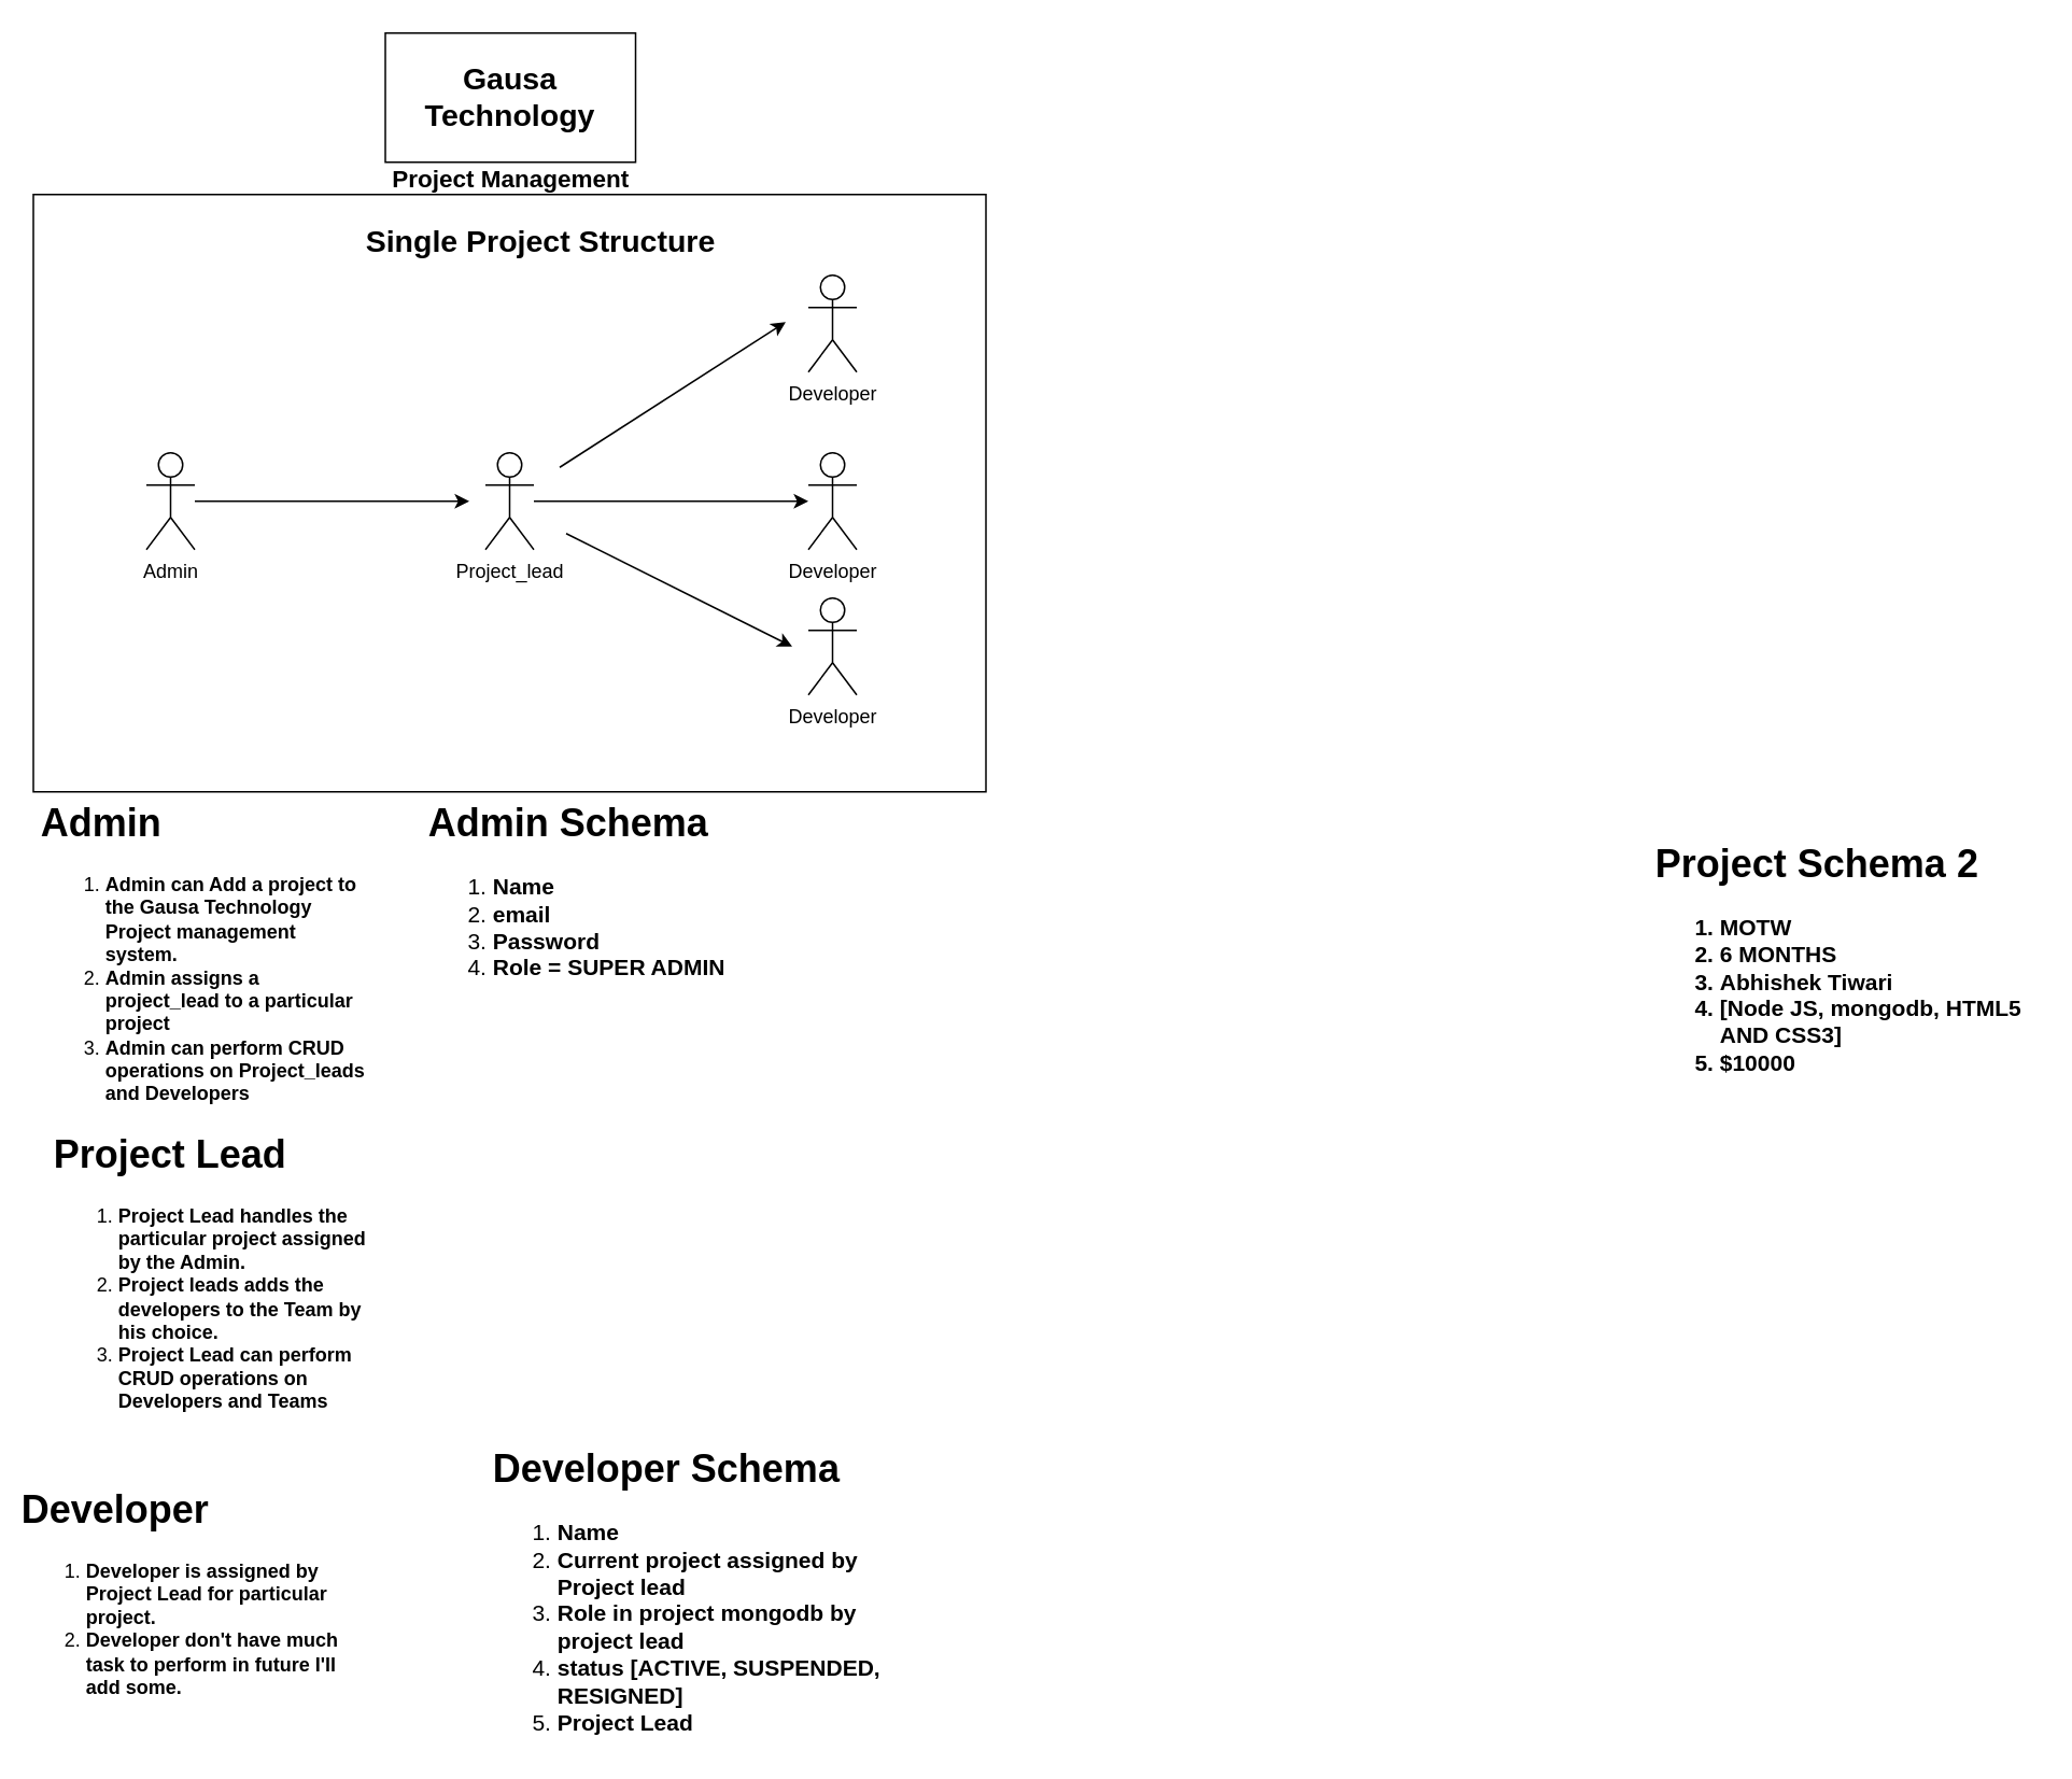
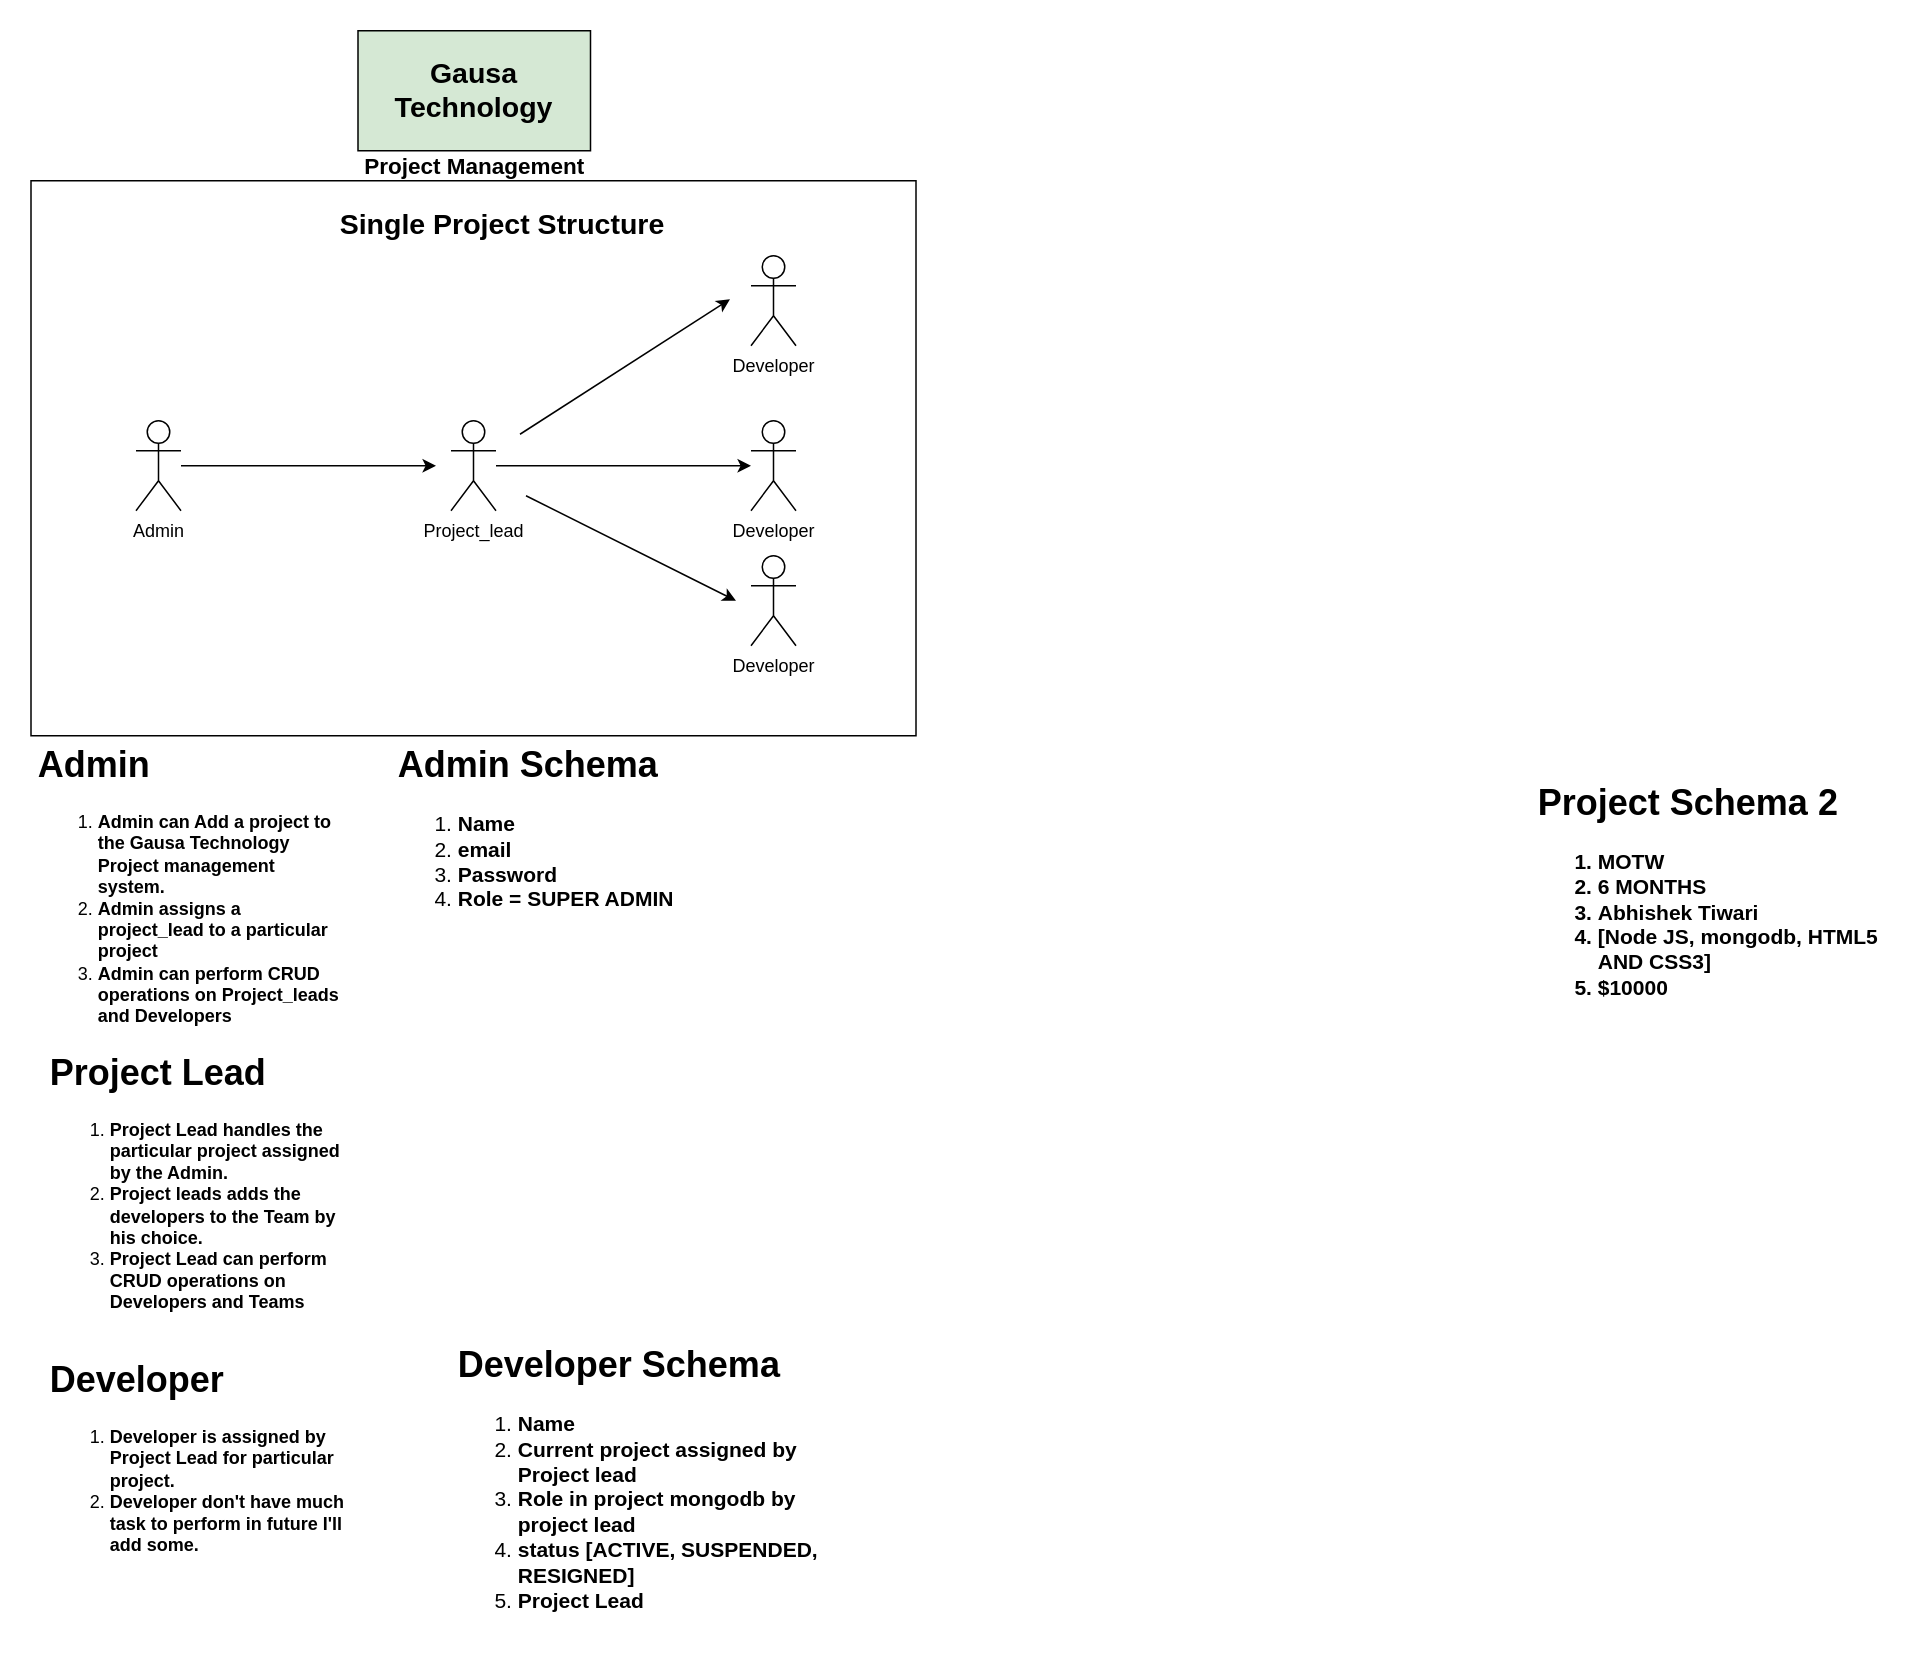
  <mxCell id="0" />
  <mxCell id="1" parent="0" />
- <mxCell id="2" value="&lt;font style=&quot;font-size: 19px&quot;&gt;&lt;b&gt;Gausa Technology&lt;/b&gt;&lt;/font&gt;" style="rounded=0;whiteSpace=wrap;html=1;" parent="1" vertex="1"><mxGeometry x="238" y="20" width="155" height="80" as="geometry" /></mxCell>
+ <mxCell id="2" value="&lt;font style=&quot;font-size: 19px&quot;&gt;&lt;b&gt;Gausa Technology&lt;/b&gt;&lt;/font&gt;" style="rounded=0;whiteSpace=wrap;html=1;fillColor=#d5e8d4;" parent="1" vertex="1"><mxGeometry x="238" y="20" width="155" height="80" as="geometry" /></mxCell>
  <mxCell id="3" value="Developer" style="shape=umlActor;verticalLabelPosition=bottom;verticalAlign=top;html=1;outlineConnect=0;" parent="1" vertex="1"><mxGeometry x="500" y="280" width="30" height="60" as="geometry" /></mxCell>
  <mxCell id="4" style="edgeStyle=orthogonalEdgeStyle;rounded=0;orthogonalLoop=1;jettySize=auto;html=1;" parent="1" source="5" edge="1"><mxGeometry relative="1" as="geometry"><mxPoint x="290" y="310" as="targetPoint" /></mxGeometry></mxCell>
  <mxCell id="5" value="Admin" style="shape=umlActor;verticalLabelPosition=bottom;verticalAlign=top;html=1;outlineConnect=0;" parent="1" vertex="1"><mxGeometry x="90" y="280" width="30" height="60" as="geometry" /></mxCell>
  <mxCell id="6" style="edgeStyle=orthogonalEdgeStyle;rounded=0;orthogonalLoop=1;jettySize=auto;html=1;" parent="1" source="7" target="3" edge="1"><mxGeometry relative="1" as="geometry" /></mxCell>
  <mxCell id="7" value="Project_lead" style="shape=umlActor;verticalLabelPosition=bottom;verticalAlign=top;html=1;outlineConnect=0;" parent="1" vertex="1"><mxGeometry x="300" y="280" width="30" height="60" as="geometry" /></mxCell>
  <mxCell id="8" value="Developer" style="shape=umlActor;verticalLabelPosition=bottom;verticalAlign=top;html=1;outlineConnect=0;" parent="1" vertex="1"><mxGeometry x="500" y="370" width="30" height="60" as="geometry" /></mxCell>
  <mxCell id="9" value="Developer" style="shape=umlActor;verticalLabelPosition=bottom;verticalAlign=top;html=1;outlineConnect=0;" parent="1" vertex="1"><mxGeometry x="500" y="170" width="30" height="60" as="geometry" /></mxCell>
  <mxCell id="10" value="" style="endArrow=classic;html=1;" parent="1" edge="1"><mxGeometry width="50" height="50" relative="1" as="geometry"><mxPoint x="346" y="289" as="sourcePoint" /><mxPoint x="486" y="199" as="targetPoint" /><Array as="points" /></mxGeometry></mxCell>
  <mxCell id="11" value="" style="endArrow=classic;html=1;" parent="1" edge="1"><mxGeometry width="50" height="50" relative="1" as="geometry"><mxPoint x="350" y="330" as="sourcePoint" /><mxPoint x="490" y="400" as="targetPoint" /><Array as="points" /></mxGeometry></mxCell>
  <mxCell id="12" value="" style="rounded=0;whiteSpace=wrap;html=1;fillColor=none;" parent="1" vertex="1"><mxGeometry x="20" y="120" width="590" height="370" as="geometry" /></mxCell>
  <mxCell id="13" value="&lt;font style=&quot;font-size: 15px&quot;&gt;&lt;b&gt;Project Management&lt;/b&gt;&lt;/font&gt;" style="text;html=1;strokeColor=none;fillColor=none;align=center;verticalAlign=middle;whiteSpace=wrap;rounded=0;" parent="1" vertex="1"><mxGeometry x="240.5" y="100" width="150" height="20" as="geometry" /></mxCell>
  <mxCell id="14" value="&lt;b&gt;&lt;font style=&quot;font-size: 19px&quot;&gt;Single Project Structure&lt;/font&gt;&lt;/b&gt;" style="text;html=1;strokeColor=none;fillColor=none;align=center;verticalAlign=middle;whiteSpace=wrap;rounded=0;" parent="1" vertex="1"><mxGeometry x="211.75" y="120" width="244.5" height="60" as="geometry" /></mxCell>
  <mxCell id="15" value="&lt;h1&gt;Admin&lt;/h1&gt;&lt;div&gt;&lt;ol&gt;&lt;li&gt;&lt;b&gt;Admin can Add a project to the Gausa Technology Project management system.&lt;/b&gt;&lt;/li&gt;&lt;li&gt;&lt;b&gt;Admin assigns a project_lead to a particular project&lt;/b&gt;&lt;/li&gt;&lt;li&gt;&lt;b&gt;Admin can perform CRUD operations on Project_leads and Developers&lt;/b&gt;&lt;/li&gt;&lt;/ol&gt;&lt;/div&gt;" style="text;html=1;strokeColor=none;fillColor=none;spacing=5;spacingTop=-20;whiteSpace=wrap;overflow=hidden;rounded=0;" parent="1" vertex="1"><mxGeometry x="20" y="490" width="210" height="200" as="geometry" /></mxCell>
  <mxCell id="16" value="&lt;h1&gt;Admin Schema&lt;/h1&gt;&lt;div style=&quot;font-size: 14px&quot;&gt;&lt;ol&gt;&lt;li&gt;&lt;b&gt;Name&lt;/b&gt;&lt;/li&gt;&lt;li&gt;&lt;b&gt;email&lt;/b&gt;&lt;/li&gt;&lt;li&gt;&lt;b&gt;Password&lt;/b&gt;&lt;/li&gt;&lt;li&gt;&lt;b&gt;Role = SUPER ADMIN&lt;/b&gt;&lt;/li&gt;&lt;/ol&gt;&lt;/div&gt;" style="text;html=1;strokeColor=none;fillColor=none;spacing=5;spacingTop=-20;whiteSpace=wrap;overflow=hidden;rounded=0;" parent="1" vertex="1"><mxGeometry x="260" y="490" width="230.75" height="139" as="geometry" /></mxCell>
  <mxCell id="17" value="&lt;h1&gt;Project Lead&lt;/h1&gt;&lt;div&gt;&lt;ol&gt;&lt;li&gt;&lt;b&gt;Project Lead handles the particular project assigned by the Admin.&lt;/b&gt;&lt;/li&gt;&lt;li&gt;&lt;b&gt;Project leads adds the developers to the Team by his choice.&lt;/b&gt;&lt;/li&gt;&lt;li&gt;&lt;b&gt;Project Lead can perform CRUD operations on Developers and Teams&lt;/b&gt;&lt;/li&gt;&lt;/ol&gt;&lt;/div&gt;" style="text;html=1;strokeColor=none;fillColor=none;spacing=5;spacingTop=-20;whiteSpace=wrap;overflow=hidden;rounded=0;" parent="1" vertex="1"><mxGeometry x="28" y="695" width="210" height="200" as="geometry" /></mxCell>
- <mxCell id="18" value="&lt;h1&gt;Developer&lt;/h1&gt;&lt;div&gt;&lt;ol&gt;&lt;li&gt;&lt;b&gt;Developer is assigned by Project Lead for particular project.&lt;/b&gt;&lt;/li&gt;&lt;li&gt;&lt;b&gt;Developer don't have much task to perform in future I'll add some.&lt;/b&gt;&lt;/li&gt;&lt;/ol&gt;&lt;/div&gt;" style="text;html=1;strokeColor=none;fillColor=none;spacing=5;spacingTop=-20;whiteSpace=wrap;overflow=hidden;rounded=0;" parent="1" vertex="1"><mxGeometry x="8" y="915" width="210" height="170" as="geometry" /></mxCell>
+ <mxCell id="18" value="&lt;h1&gt;Developer&lt;/h1&gt;&lt;div&gt;&lt;ol&gt;&lt;li&gt;&lt;b&gt;Developer is assigned by Project Lead for particular project.&lt;/b&gt;&lt;/li&gt;&lt;li&gt;&lt;b&gt;Developer don't have much task to perform in future I'll add some.&lt;/b&gt;&lt;/li&gt;&lt;/ol&gt;&lt;/div&gt;" style="text;html=1;strokeColor=none;fillColor=none;spacing=5;spacingTop=-20;whiteSpace=wrap;overflow=hidden;rounded=0;" parent="1" vertex="1"><mxGeometry x="28" y="900" width="210" height="170" as="geometry" /></mxCell>
  <mxCell id="19" value="&lt;h1&gt;Developer Schema&lt;/h1&gt;&lt;div style=&quot;font-size: 14px&quot;&gt;&lt;ol&gt;&lt;li&gt;&lt;b&gt;Name&lt;/b&gt;&lt;/li&gt;&lt;li&gt;&lt;b&gt;Current project assigned by Project lead&lt;/b&gt;&lt;/li&gt;&lt;li&gt;&lt;b&gt;Role in project mongodb by project lead&lt;/b&gt;&lt;/li&gt;&lt;li&gt;&lt;b&gt;status [ACTIVE, SUSPENDED, RESIGNED]&lt;/b&gt;&lt;/li&gt;&lt;li&gt;&lt;b&gt;Project Lead&lt;/b&gt;&lt;/li&gt;&lt;/ol&gt;&lt;/div&gt;&lt;div&gt;&lt;br&gt;&lt;/div&gt;" style="text;html=1;strokeColor=none;fillColor=none;spacing=5;spacingTop=-20;whiteSpace=wrap;overflow=hidden;rounded=0;" parent="1" vertex="1"><mxGeometry x="300" y="890" width="280" height="190" as="geometry" /></mxCell>
  <mxCell id="20" value="&lt;h1&gt;Project Schema 2&amp;nbsp;&lt;/h1&gt;&lt;h1&gt;&lt;div style=&quot;font-size: 14px&quot;&gt;&lt;ol&gt;&lt;li&gt;&lt;b&gt;MOTW&lt;/b&gt;&lt;/li&gt;&lt;li&gt;&lt;b&gt;6 MONTHS&lt;/b&gt;&lt;/li&gt;&lt;li&gt;&lt;b&gt;Abhishek Tiwari&lt;/b&gt;&lt;/li&gt;&lt;li&gt;&lt;b&gt;[Node JS, mongodb, HTML5 AND CSS3]&lt;/b&gt;&lt;/li&gt;&lt;li&gt;&lt;b&gt;$10000&lt;/b&gt;&lt;/li&gt;&lt;/ol&gt;&lt;/div&gt;&lt;div&gt;&lt;br style=&quot;font-size: 12px ; font-weight: 400&quot;&gt;&lt;/div&gt;&lt;/h1&gt;" style="text;html=1;strokeColor=none;fillColor=none;spacing=5;spacingTop=-20;whiteSpace=wrap;overflow=hidden;rounded=0;" vertex="1" parent="1"><mxGeometry x="1020" y="515" width="240.75" height="150" as="geometry" /></mxCell>
